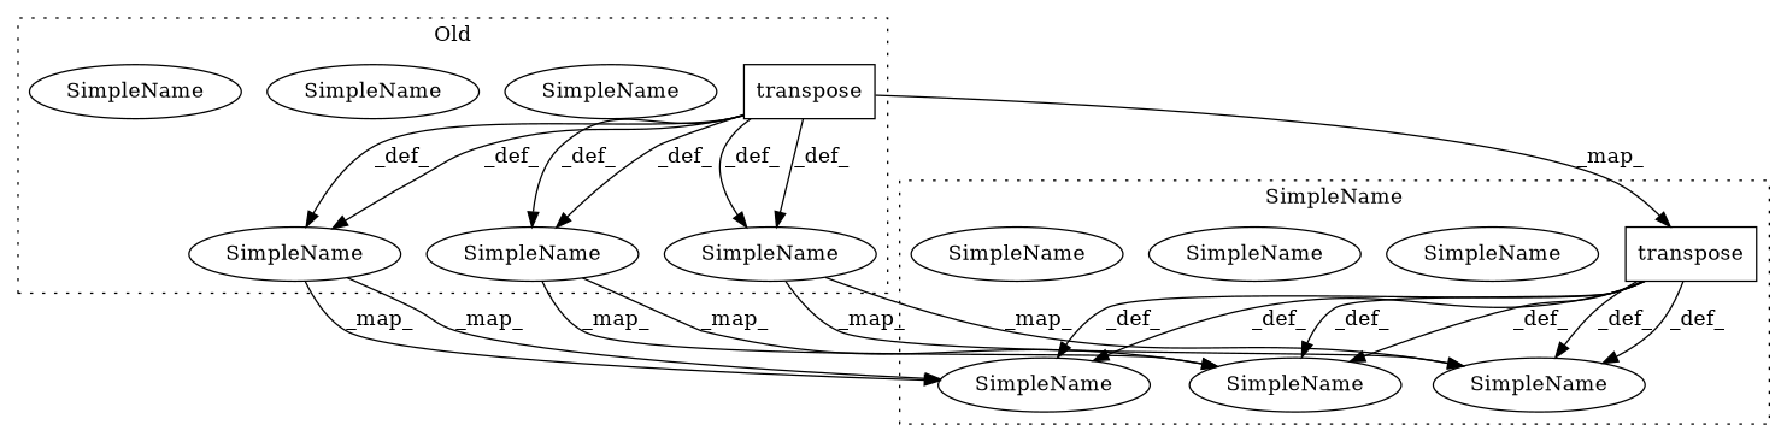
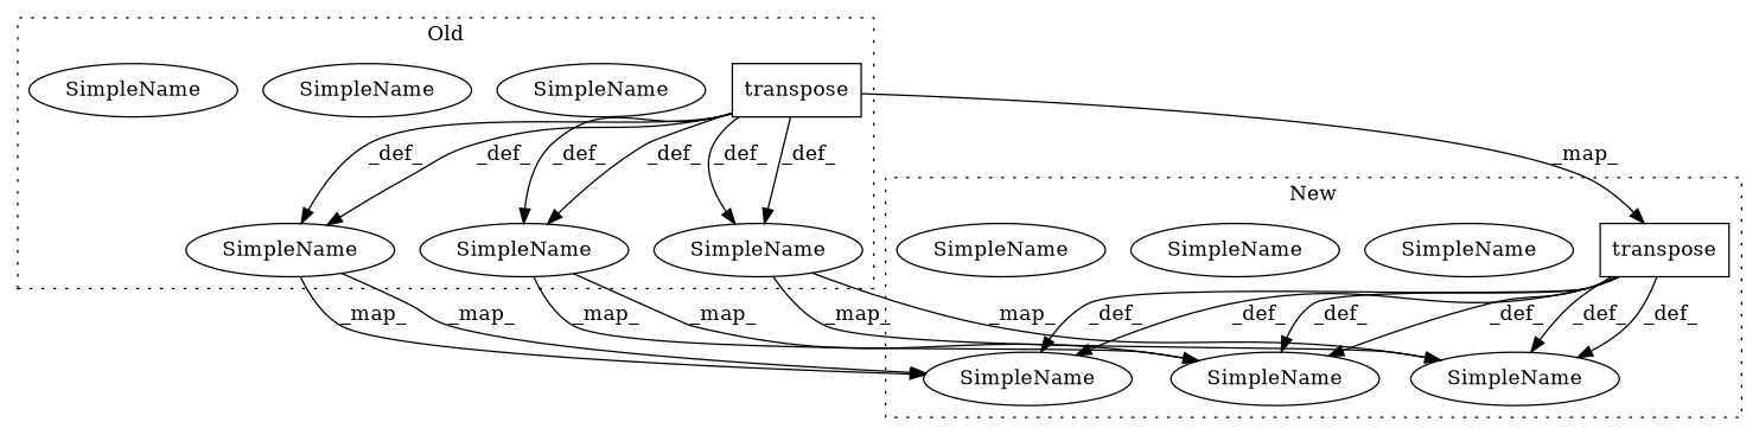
  digraph {
    node [a=42 l=11 s=76388 shape=ellipse]
    n1 [a=32 l="10,1" label=transpose s="76080,76201" shape=box]
    n2 [label=SimpleName]
    n3 [label=SimpleName]
    n4 [l=7 label=SimpleName s=76271]
    n5 [l=7 label=SimpleName s=76271]
    n6 [l=9 label=SimpleName s=76208]
    n7 [l=9 label=SimpleName s=76208]
    n8 [a=32 l="10,1" label=transpose s="76697,76753" shape=box]
    n9 [label=SimpleName s=76961]
    n10 [label=SimpleName s=76961]
    n11 [l=7 label=SimpleName s=76823]
    n12 [l=7 label=SimpleName s=76823]
    n13 [l=9 label=SimpleName s=76760]
    n14 [l=9 label=SimpleName s=76760]
    subgraph cluster_1 {
      label=Old
      style=dotted
      n1
      n2
      n3
      n4
      n5
      n6
      n7
    }
    subgraph cluster_2 {
-     label=SimpleName
+     label=New
      style=dotted
      n8
      n9
      n10
      n11
      n12
      n13
      n14
    }
    n1 -> n3 [label=_def_]
    n1 -> n3 [label=_def_]
    n1 -> n5 [label=_def_]
    n1 -> n5 [label=_def_]
    n1 -> n7 [label=_def_]
    n1 -> n7 [label=_def_]
    n1 -> n8 [label=_map_]
    n3 -> n10 [label=_map_]
    n3 -> n10 [label=_map_]
    n5 -> n12 [label=_map_]
    n5 -> n12 [label=_map_]
    n7 -> n14 [label=_map_]
    n7 -> n14 [label=_map_]
    n8 -> n10 [label=_def_]
    n8 -> n10 [label=_def_]
    n8 -> n12 [label=_def_]
    n8 -> n12 [label=_def_]
    n8 -> n14 [label=_def_]
    n8 -> n14 [label=_def_]
  }
